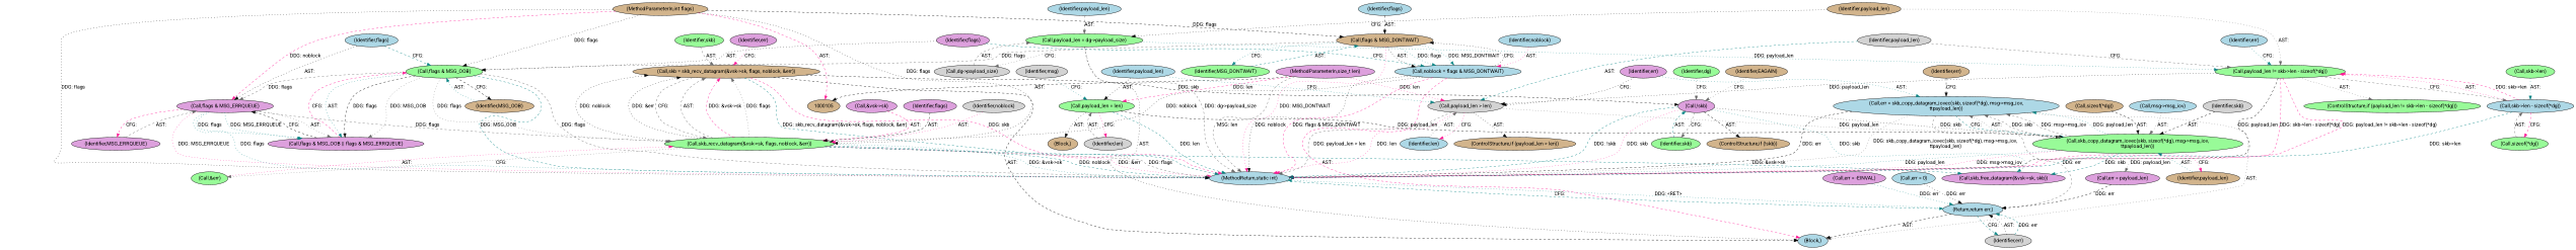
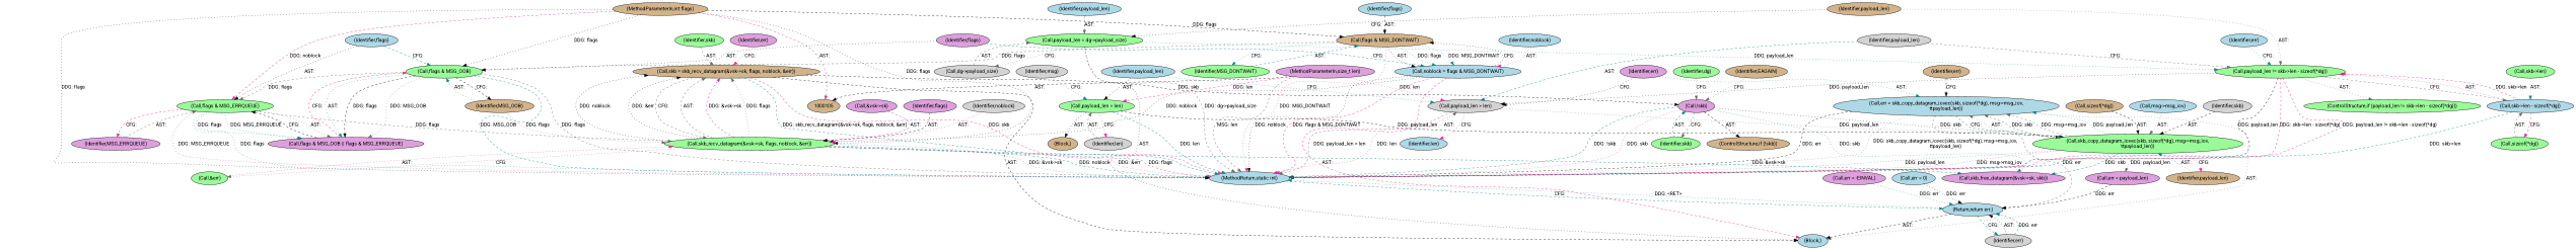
  digraph {
    fontname=Roboto
    node [fillcolor=lightblue fontname=Roboto style=filled]
    edge [color=gray40 fontname=Roboto style=dotted]
    n1 [label="(Call,err = skb_copy_datagram_iovec(skb, sizeof(*dg), msg->msg_iov,\n\t\tpayload_len))"]
    n2 [fillcolor=palegreen label="(Call,skb_copy_datagram_iovec(skb, sizeof(*dg), msg->msg_iov,\n\t\tpayload_len))"]
    n3 [label="(Return,return err;)"]
    n4 [label="(MethodReturn,static int)"]
    n5 [label="(Block,)"]
    n6 [fillcolor=tan label="(Identifier,payload_len)"]
    n7 [fillcolor=plum label="(Call,err = payload_len)"]
    n8 [fillcolor=plum label="(Call,skb_free_datagram(&vsk->sk, skb))"]
    n9 [fillcolor=lightgrey label="(Identifier,err)"]
    n10 [fillcolor=plum label="(Call,!skb)"]
    n11 [fillcolor=palegreen label="(Identifier,skb)"]
    n12 [fillcolor=tan label="(ControlStructure,if (!skb))"]
    n13 [fillcolor=tan label="(Call,skb = skb_recv_datagram(&vsk->sk, flags, noblock, &err))"]
    n14 [fillcolor=palegreen label="(Call,skb_recv_datagram(&vsk->sk, flags, noblock, &err))"]
    n15 [fillcolor=palegreen label="(Call,&err)"]
    n16 [fillcolor=palegreen label="(Call,flags & MSG_OOB)"]
-   n17 [fillcolor=plum label="(Call,flags & MSG_ERRQUEUE)"]
+   n17 [fillcolor=palegreen label="(Call,flags & MSG_ERRQUEUE)"]
    n18 [fillcolor=tan label="(Identifier,MSG_OOB)"]
    n19 [fillcolor=plum label="(Call,flags & MSG_OOB || flags & MSG_ERRQUEUE)"]
    n20 [fillcolor=plum label="(Identifier,MSG_ERRQUEUE)"]
    n21 [fillcolor=tan label="(Call,flags & MSG_DONTWAIT)"]
    n22 [label="(Call,noblock = flags & MSG_DONTWAIT)"]
    n23 [fillcolor=palegreen label="(Identifier,MSG_DONTWAIT)"]
    n24 [fillcolor=tan label="(MethodParameterIn,int flags)"]
    1000105 [fillcolor=tan]
    n26 [fillcolor=palegreen label="(Call,payload_len = len)"]
    n27 [fillcolor=tan label="(Block,)"]
    n28 [fillcolor=lightgrey label="(Identifier,len)"]
    n29 [fillcolor=lightgrey label="(Call,payload_len > len)"]
-   n30 [fillcolor=tan label="(ControlStructure,if (payload_len > len))"]
    n31 [label="(Identifier,len)"]
    n32 [fillcolor=palegreen label="(Call,payload_len != skb->len - sizeof(*dg))"]
    n33 [label="(Call,skb->len - sizeof(*dg))"]
    n34 [fillcolor=palegreen label="(ControlStructure,if (payload_len != skb->len - sizeof(*dg)))"]
    n35 [fillcolor=palegreen label="(Call,sizeof(*dg))"]
    n36 [fillcolor=palegreen label="(Call,payload_len = dg->payload_size)"]
    n37 [fillcolor=lightgrey label="(Call,dg->payload_size)"]
    n38 [fillcolor=plum label="(MethodParameterIn,size_t len)"]
    n39 [label="(Identifier,flags)"]
    n40 [fillcolor=tan label="(Identifier,payload_len)"]
    n41 [fillcolor=plum label="(Call,&vsk->sk)"]
    n42 [fillcolor=palegreen label="(Call,skb->len)"]
    n43 [fillcolor=plum label="(Identifier,err)"]
    n44 [label="(Identifier,noblock)"]
    n45 [fillcolor=tan label="(Identifier,EAGAIN)"]
    n46 [fillcolor=palegreen label="(Identifier,skb)"]
    n47 [fillcolor=plum label="(Call,err = -EINVAL)"]
    n48 [fillcolor=tan label="(Call,sizeof(*dg))"]
    n49 [label="(Call,msg->msg_iov)"]
    n50 [label="(Identifier,flags)"]
    n51 [fillcolor=lightgrey label="(Identifier,payload_len)"]
    n52 [fillcolor=plum label="(Identifier,err)"]
    n53 [fillcolor=tan label="(Identifier,err)"]
    n54 [label="(Identifier,payload_len)"]
    n55 [fillcolor=lightgrey label="(Identifier,skb)"]
    n56 [fillcolor=palegreen label="(Identifier,dg)"]
    n57 [fillcolor=plum label="(Identifier,flags)"]
    n58 [fillcolor=lightgrey label="(Identifier,msg)"]
    n59 [fillcolor=plum label="(Identifier,flags)"]
    n60 [label="(Identifier,err)"]
    n61 [label="(Call,err = 0)"]
    n62 [label="(Identifier,payload_len)"]
    n63 [fillcolor=lightgrey label="(Identifier,noblock)"]
    n1 -> n2 [color=teal label="CFG: " style=dashed]
    n1 -> n3 [label="DDG: err" style=dashed]
    n1 -> n4 [color=black label="DDG: err" style=dashed]
    n1 -> n4 [label="DDG: skb_copy_datagram_iovec(skb, sizeof(*dg), msg->msg_iov,\n\t\tpayload_len)"]
    n1 -> n5 [label="AST: "]
    n2 -> n1 [label="AST: "]
    n2 -> n1 [label="DDG: skb" style=dashed]
    n2 -> n1 [label="DDG: msg->msg_iov" style=dashed]
    n2 -> n1 [color=teal label="DDG: payload_len"]
    n2 -> n4 [color=teal label="DDG: payload_len"]
    n2 -> n4 [color=deeppink label="DDG: msg->msg_iov"]
    n2 -> n6 [color=deeppink label="CFG: "]
    n2 -> n7 [label="DDG: payload_len"]
    n2 -> n8 [color=teal label="DDG: skb" style=dashed]
    n3 -> n4 [color=teal label="DDG: <RET>"]
    n3 -> n5 [color=black label="AST: " style=dashed]
    n3 -> n9 [color=teal label="CFG: " style=dashed]
    n4 -> n3 [color=teal label="CFG: " style=dashed]
    n6 -> n2 [color=teal label="AST: "]
    n7 -> n3 [color=black label="DDG: err" style=dashed]
    n9 -> n3 [color=black label="AST: "]
    n9 -> n3 [color=teal label="DDG: err" style=dashed]
    n10 -> n2 [color=black label="DDG: skb"]
    n10 -> n4 [color=teal label="DDG: !skb" style=dashed]
    n10 -> n4 [color=deeppink label="DDG: skb"]
    n10 -> n8 [color=teal label="DDG: skb"]
    n10 -> n11 [label="CFG: " style=dashed]
    n10 -> n12 [color=black label="AST: " style=dashed]
    n11 -> n10 [color=teal label="AST: " style=dashed]
    n13 -> n4 [color=teal label="DDG: skb_recv_datagram(&vsk->sk, flags, noblock, &err)" style=dashed]
    n13 -> n4 [color=deeppink label="DDG: skb" style=dashed]
    n13 -> n5 [color=black label="AST: " style=dashed]
    n13 -> n10 [color=black label="DDG: skb" style=dashed]
    n13 -> n14 [label="CFG: " style=dashed]
    n14 -> n4 [color=teal label="DDG: &vsk->sk"]
    n14 -> n4 [color=teal label="DDG: noblock" style=dashed]
    n14 -> n4 [color=deeppink label="DDG: &err"]
    n14 -> n4 [label="DDG: flags" style=dashed]
    n14 -> n8 [color=teal label="DDG: &vsk->sk" style=dashed]
    n14 -> n13 [label="AST: " style=dashed]
    n14 -> n13 [color=deeppink label="DDG: &vsk->sk" style=dashed]
    n14 -> n13 [label="DDG: flags"]
    n14 -> n13 [color=black label="DDG: noblock"]
    n14 -> n13 [color=black label="DDG: &err"]
    n14 -> n15 [label="CFG: "]
    n15 -> n14 [color=deeppink label="AST: "]
    n16 -> n4 [color=teal label="DDG: MSG_OOB" style=dashed]
    n16 -> n4 [label="DDG: flags" style=dashed]
-   n16 -> n14 [label="DDG: flags"]
+   n18 -> n14 [label="DDG: flags"]
    n16 -> n17 [label="DDG: flags" style=dashed]
    n16 -> n18 [color=black label="CFG: " style=dashed]
    n16 -> n19 [color=teal label="AST: "]
    n16 -> n19 [color=black label="DDG: flags" style=dashed]
    n16 -> n19 [label="DDG: MSG_OOB"]
    n17 -> n4 [color=deeppink label="DDG: MSG_ERRQUEUE"]
    n17 -> n4 [color=teal label="DDG: flags"]
    n17 -> n14 [label="DDG: flags" style=dashed]
    n17 -> n19 [label="AST: "]
    n17 -> n19 [color=teal label="DDG: flags"]
    n17 -> n19 [color=teal label="DDG: MSG_ERRQUEUE"]
    n17 -> n20 [color=deeppink label="CFG: " style=dashed]
    n18 -> n16 [color=teal label="AST: "]
    n19 -> n16 [color=deeppink label="CFG: " style=dashed]
    n19 -> n17 [color=black label="CFG: " style=dashed]
    n20 -> n17 [label="AST: " style=dashed]
    n21 -> n4 [color=deeppink label="DDG: MSG_DONTWAIT"]
    n21 -> n16 [label="DDG: flags" style=dashed]
    n21 -> n22 [color=black label="AST: "]
    n21 -> n22 [color=teal label="DDG: flags"]
    n21 -> n22 [color=teal label="DDG: MSG_DONTWAIT"]
    n21 -> n23 [color=teal label="CFG: "]
    n22 -> n4 [color=black label="DDG: noblock"]
    n22 -> n4 [color=deeppink label="DDG: flags & MSG_DONTWAIT" style=dashed]
    n22 -> n5 [color=deeppink label="AST: " style=dashed]
    n22 -> n14 [color=black label="DDG: noblock"]
    n22 -> n21 [color=black label="CFG: "]
    n23 -> n21 [color=teal label="AST: " style=dashed]
    n24 -> n4 [color=black label="DDG: flags"]
    n24 -> n14 [color=black label="DDG: flags"]
    n24 -> n16 [color=black label="DDG: flags"]
    n24 -> n17 [color=deeppink label="DDG: noblock" style=dashed]
    n24 -> n21 [color=black label="DDG: flags" style=dashed]
    n24 -> 1000105 [color=deeppink label="AST: " style=dashed]
    n26 -> n2 [color=black label="DDG: payload_len" style=dashed]
    n26 -> n4 [color=teal label="DDG: len" style=dashed]
    n26 -> n27 [color=black label="AST: "]
    n26 -> n28 [color=deeppink label="CFG: "]
    n28 -> n26 [label="AST: " style=dashed]
    n29 -> n2 [label="DDG: payload_len"]
    n29 -> n4 [label="DDG: payload_len > len" style=dashed]
    n29 -> n4 [color=deeppink label="DDG: len"]
-   n29 -> n30 [color=black label="AST: "]
    n29 -> n31 [color=deeppink label="CFG: "]
    n31 -> n29 [label="AST: "]
    n32 -> n4 [color=deeppink label="DDG: skb->len - sizeof(*dg)" style=dashed]
    n32 -> n4 [color=deeppink label="DDG: payload_len != skb->len - sizeof(*dg)" style=dashed]
    n32 -> n4 [color=black label="DDG: payload_len" style=dashed]
    n32 -> n29 [color=black label="DDG: payload_len"]
    n32 -> n33 [label="CFG: " style=dashed]
    n32 -> n34 [label="AST: "]
    n33 -> n4 [color=teal label="DDG: skb->len" style=dashed]
    n33 -> n32 [color=deeppink label="AST: "]
    n33 -> n32 [color=deeppink label="DDG: skb->len" style=dashed]
    n33 -> n35 [color=deeppink label="CFG: " style=dashed]
    n35 -> n33 [label="AST: " style=dashed]
    n36 -> n4 [label="DDG: dg->payload_size" style=dashed]
    n36 -> n5 [color=black label="AST: "]
    n36 -> n32 [color=teal label="DDG: payload_len"]
    n36 -> n37 [label="CFG: "]
    n37 -> n36 [label="AST: " style=dashed]
    n38 -> n4 [label="MSG: len" style=dashed]
    n38 -> 1000105 [color=black label="AST: " style=dashed]
    n38 -> n26 [color=deeppink label="DDG: len" style=dashed]
    n38 -> n29 [color=deeppink label="DDG: len"]
    n39 -> n16 [color=teal label="CFG: " style=dashed]
    n39 -> n17 [color=black label="AST: "]
    n40 -> n32 [label="AST: "]
    n40 -> n36 [color=black label="CFG: "]
    n41 -> n14 [color=deeppink label="AST: " style=dashed]
    n42 -> n33 [color=teal label="AST: "]
    n43 -> n1 [color=teal label="AST: "]
    n43 -> n29 [color=black label="CFG: "]
    n44 -> n22 [color=deeppink label="AST: "]
    n45 -> n10 [label="CFG: "]
    n46 -> n13 [label="AST: " style=dashed]
    n47 -> n3 [color=teal label="DDG: err"]
    n48 -> n2 [color=black label="AST: " style=dashed]
    n49 -> n2 [label="AST: "]
    n50 -> n21 [color=black label="AST: " style=dashed]
    n51 -> n29 [color=teal label="AST: " style=dashed]
    n51 -> n32 [label="CFG: " style=dashed]
    n52 -> n13 [color=deeppink label="CFG: "]
    n53 -> n1 [color=black label="CFG: " style=dashed]
    n54 -> n26 [color=black label="AST: "]
    n54 -> n29 [color=teal label="CFG: "]
    n55 -> n2 [color=black label="AST: " style=dashed]
    n56 -> n10 [label="CFG: "]
    n57 -> n14 [color=black label="AST: " style=dashed]
    n58 -> n26 [color=teal label="CFG: "]
    n59 -> n16 [color=black label="AST: "]
    n59 -> n22 [color=teal label="CFG: " style=dashed]
    n60 -> n32 [color=teal label="CFG: "]
    n61 -> n3 [color=black label="DDG: err"]
    n62 -> n36 [label="AST: " style=dashed]
    n63 -> n14 [color=deeppink label="AST: "]
  }
